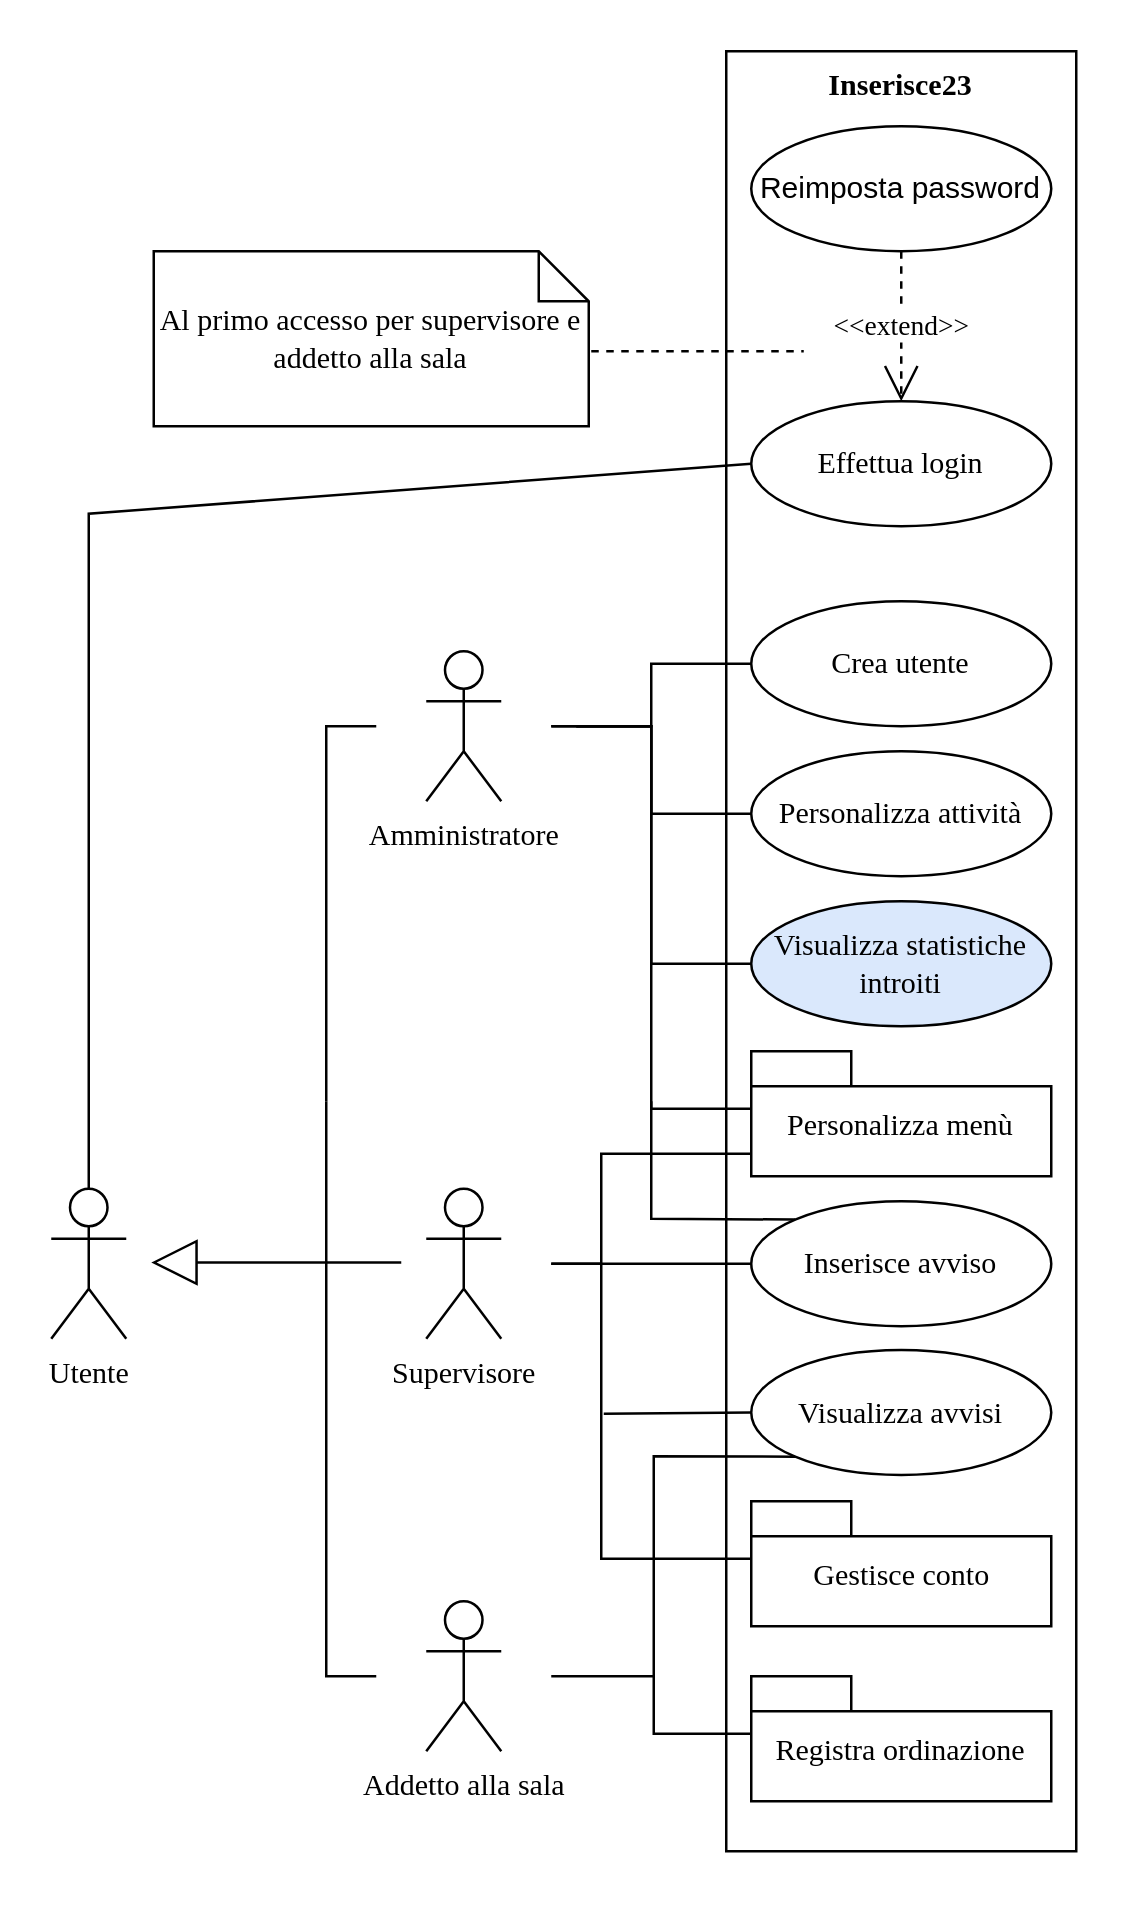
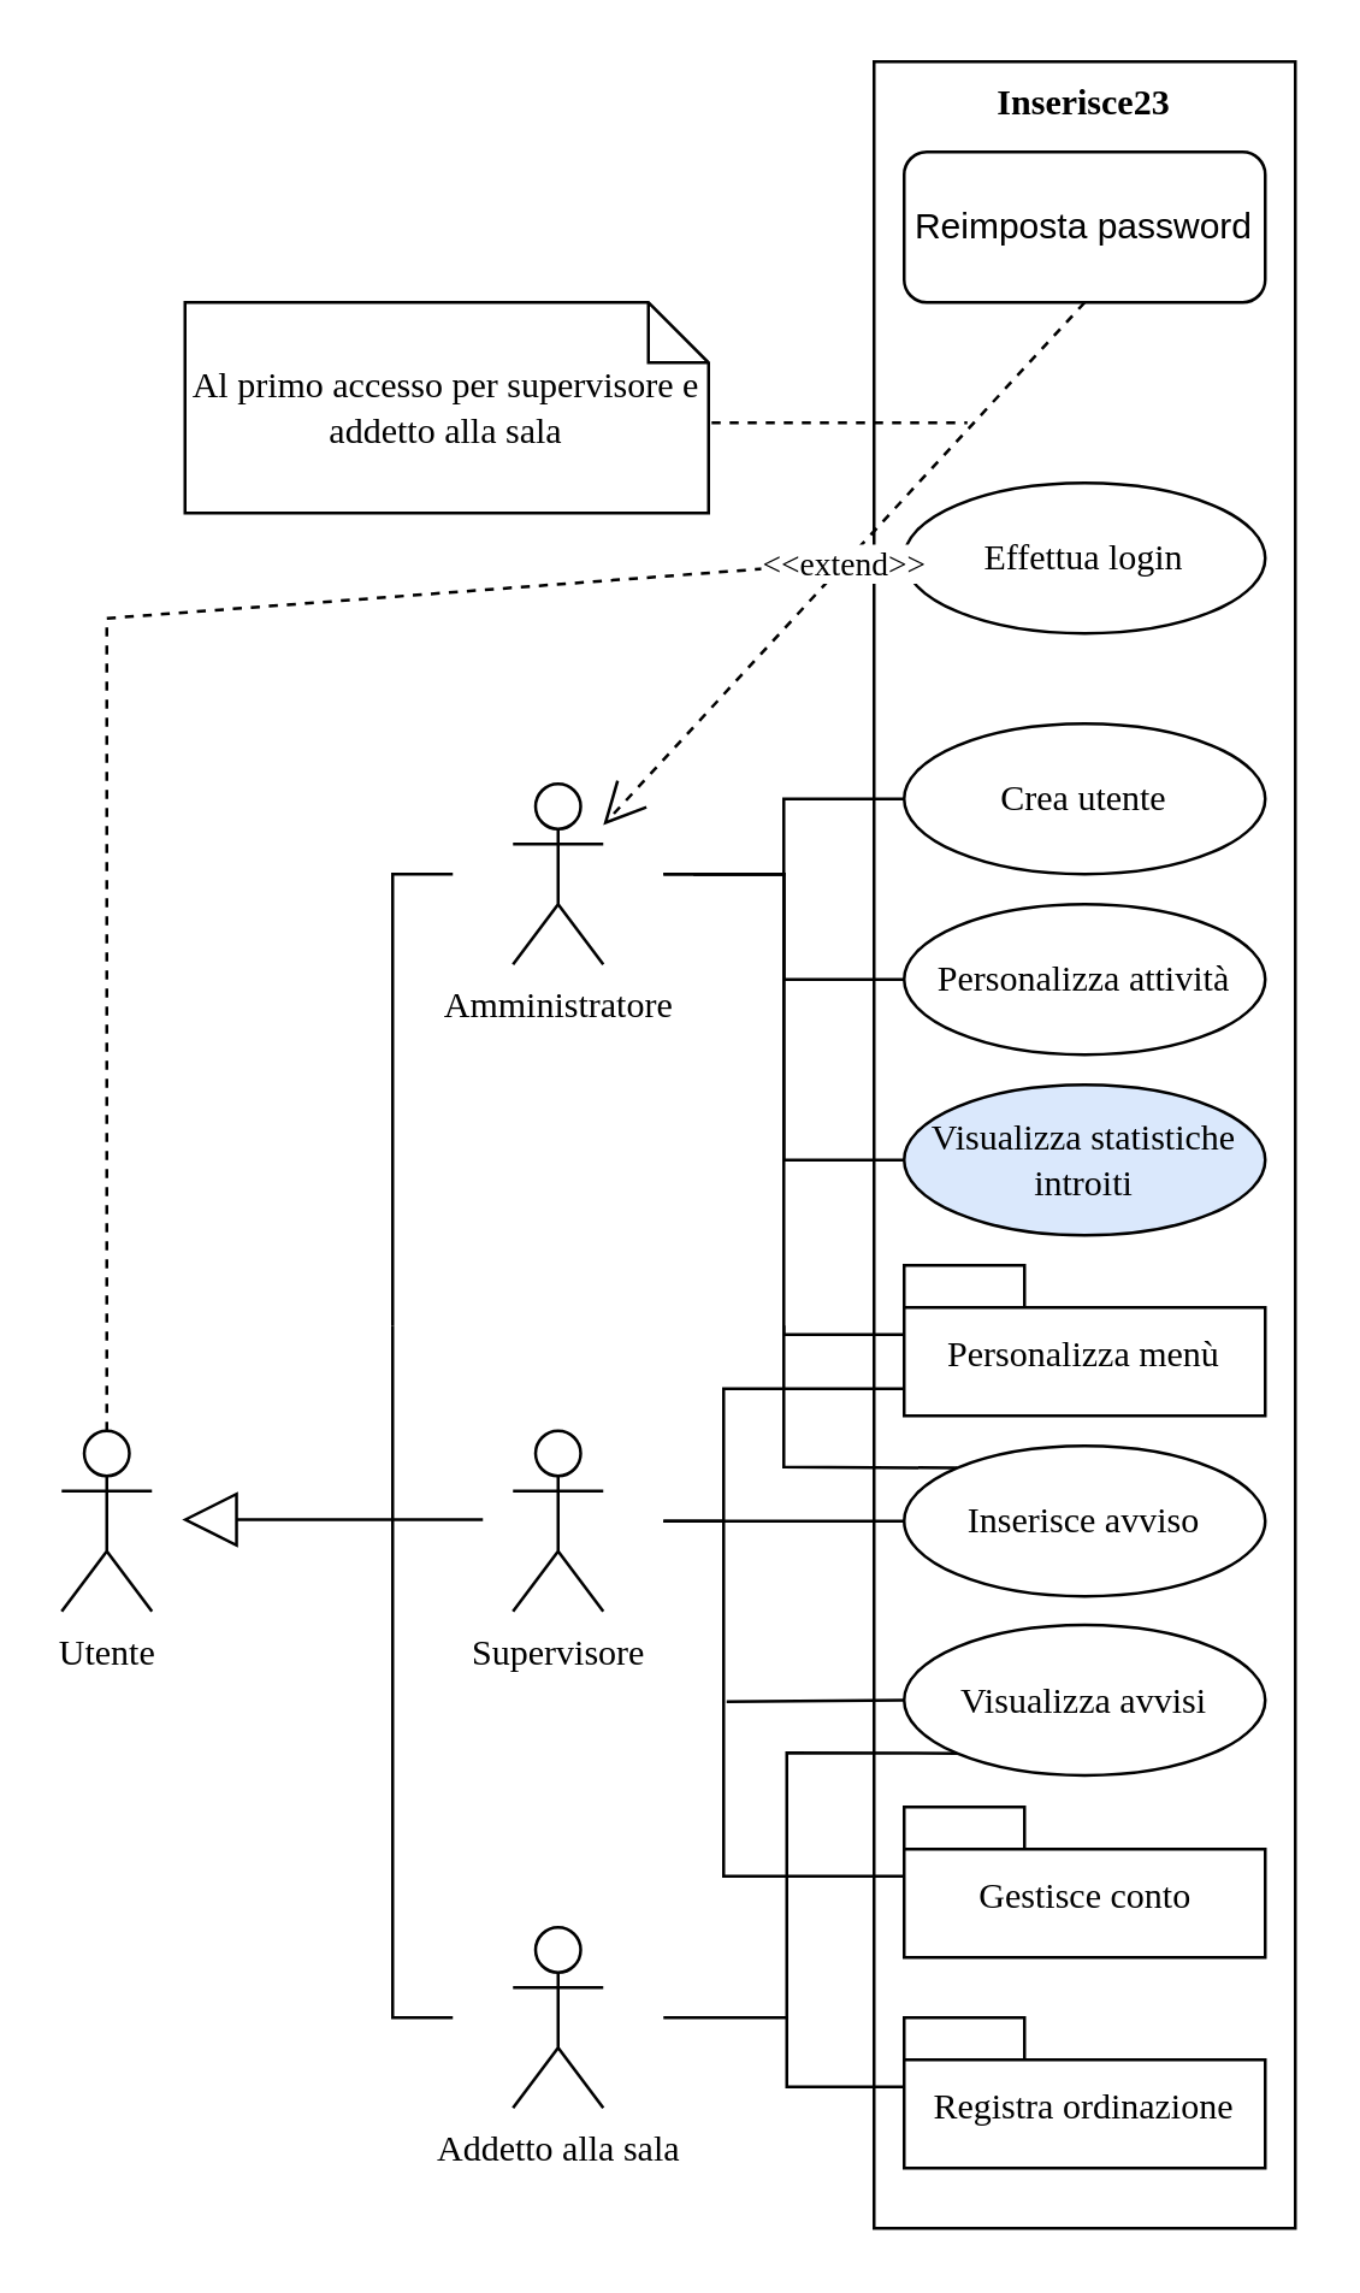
  <mxCell id="0" />
  <mxCell id="1" parent="0" />
  <mxCell id="2" value="Utente" style="shape=umlActor;verticalLabelPosition=bottom;verticalAlign=top;html=1;fontFamily=Verdana;" parent="1" vertex="1"><mxGeometry x="20" y="475" width="30" height="60" as="geometry" /></mxCell>
  <mxCell id="3" value="Supervisore" style="shape=umlActor;verticalLabelPosition=bottom;verticalAlign=top;html=1;fontFamily=Verdana;" parent="1" vertex="1"><mxGeometry x="170" y="475" width="30" height="60" as="geometry" /></mxCell>
  <mxCell id="4" value="" style="endArrow=block;endSize=16;endFill=0;html=1;rounded=0;fontFamily=Verdana;" parent="1" edge="1"><mxGeometry width="160" relative="1" as="geometry"><mxPoint x="160" y="504.5" as="sourcePoint" /><mxPoint x="60" y="504.5" as="targetPoint" /><Array as="points" /></mxGeometry></mxCell>
  <mxCell id="5" value="Amministratore" style="shape=umlActor;verticalLabelPosition=bottom;verticalAlign=top;html=1;fontFamily=Verdana;" parent="1" vertex="1"><mxGeometry x="170" y="260" width="30" height="60" as="geometry" /></mxCell>
  <mxCell id="6" value="" style="endArrow=none;html=1;rounded=0;fontFamily=Verdana;" parent="1" edge="1"><mxGeometry width="50" height="50" relative="1" as="geometry"><mxPoint x="130" y="440" as="sourcePoint" /><mxPoint x="150" y="290" as="targetPoint" /><Array as="points"><mxPoint x="130" y="290" /></Array></mxGeometry></mxCell>
  <mxCell id="7" value="Addetto alla sala" style="shape=umlActor;verticalLabelPosition=bottom;verticalAlign=top;html=1;outlineConnect=0;fontFamily=Verdana;" parent="1" vertex="1"><mxGeometry x="170" y="640" width="30" height="60" as="geometry" /></mxCell>
  <mxCell id="8" value="" style="endArrow=none;html=1;rounded=0;fontFamily=Verdana;" parent="1" edge="1"><mxGeometry width="50" height="50" relative="1" as="geometry"><mxPoint x="130" y="440" as="sourcePoint" /><mxPoint x="150" y="670" as="targetPoint" /><Array as="points"><mxPoint x="130" y="670" /></Array></mxGeometry></mxCell>
  <mxCell id="9" value="" style="rounded=0;whiteSpace=wrap;html=1;fontFamily=Verdana;" parent="1" vertex="1"><mxGeometry x="290" y="20" width="140" height="720" as="geometry" /></mxCell>
  <mxCell id="10" value="Effettua login" style="ellipse;whiteSpace=wrap;html=1;fontFamily=Verdana;" parent="1" vertex="1"><mxGeometry x="300" y="160" width="120" height="50" as="geometry" /></mxCell>
  <mxCell id="11" value="Inserisce23" style="text;align=center;fontStyle=1;verticalAlign=middle;spacingLeft=3;spacingRight=3;strokeColor=none;rotatable=0;points=[[0,0.5],[1,0.5]];portConstraint=eastwest;fontFamily=Verdana;" parent="1" vertex="1"><mxGeometry x="320" y="20" width="80" height="26" as="geometry" /></mxCell>
  <mxCell id="12" value="Crea utente" style="ellipse;whiteSpace=wrap;html=1;fontFamily=Verdana;" parent="1" vertex="1"><mxGeometry x="300" y="240" width="120" height="50" as="geometry" /></mxCell>
  <mxCell id="13" value="Personalizza attività" style="ellipse;whiteSpace=wrap;html=1;fontFamily=Verdana;" parent="1" vertex="1"><mxGeometry x="300" y="300" width="120" height="50" as="geometry" /></mxCell>
  <mxCell id="14" value="Visualizza statistiche introiti" style="ellipse;whiteSpace=wrap;html=1;fontFamily=Verdana;fontStyle=0;fillColor=#dae8fc;" parent="1" vertex="1"><mxGeometry x="300" y="360" width="120" height="50" as="geometry" /></mxCell>
  <mxCell id="15" value="Inserisce avviso" style="ellipse;whiteSpace=wrap;html=1;fontFamily=Verdana;" parent="1" vertex="1"><mxGeometry x="300" y="480" width="120" height="50" as="geometry" /></mxCell>
- <mxCell id="16" value="" style="endArrow=none;html=1;rounded=0;fontFamily=Verdana;exitX=0.5;exitY=0;exitDx=0;exitDy=0;exitPerimeter=0;entryX=0;entryY=0.5;entryDx=0;entryDy=0;" parent="1" source="2" target="10" edge="1"><mxGeometry width="50" height="50" relative="1" as="geometry"><mxPoint x="30" y="380" as="sourcePoint" /><mxPoint x="70" y="210" as="targetPoint" /><Array as="points"><mxPoint x="35" y="205" /></Array></mxGeometry></mxCell>
+ <mxCell id="16" value="" style="endArrow=none;html=1;rounded=0;fontFamily=Verdana;exitX=0.5;exitY=0;exitDx=0;exitDy=0;exitPerimeter=0;entryX=0;entryY=0.5;entryDx=0;entryDy=0;dashed=1;" parent="1" source="2" target="10" edge="1"><mxGeometry width="50" height="50" relative="1" as="geometry"><mxPoint x="30" y="380" as="sourcePoint" /><mxPoint x="70" y="210" as="targetPoint" /><Array as="points"><mxPoint x="35" y="205" /></Array></mxGeometry></mxCell>
  <mxCell id="17" value="Personalizza menù" style="shape=folder;fontStyle=0;spacingTop=10;tabWidth=40;tabHeight=14;tabPosition=left;html=1;fontFamily=Verdana;verticalAlign=middle;align=center;fillColor=default;gradientColor=none;whiteSpace=wrap;" parent="1" vertex="1"><mxGeometry x="300" y="420" width="120" height="50" as="geometry" /></mxCell>
  <mxCell id="18" value="Gestisce conto" style="shape=folder;fontStyle=0;spacingTop=10;tabWidth=40;tabHeight=14;tabPosition=left;html=1;fontFamily=Verdana;fillColor=default;gradientColor=none;" parent="1" vertex="1"><mxGeometry x="300" y="600" width="120" height="50" as="geometry" /></mxCell>
  <mxCell id="19" value="Registra ordinazione" style="shape=folder;fontStyle=0;spacingTop=10;tabWidth=40;tabHeight=14;tabPosition=left;html=1;fontFamily=Verdana;fillColor=default;gradientColor=none;whiteSpace=wrap;" parent="1" vertex="1"><mxGeometry x="300" y="670" width="120" height="50" as="geometry" /></mxCell>
  <mxCell id="20" value="" style="endArrow=none;html=1;rounded=0;fontFamily=Verdana;entryX=0;entryY=0.5;entryDx=0;entryDy=0;" parent="1" target="12" edge="1"><mxGeometry width="50" height="50" relative="1" as="geometry"><mxPoint x="220" y="290" as="sourcePoint" /><mxPoint x="280" y="240" as="targetPoint" /><Array as="points"><mxPoint x="260" y="290" /><mxPoint x="260" y="265" /></Array></mxGeometry></mxCell>
  <mxCell id="21" value="" style="endArrow=none;html=1;rounded=0;fontFamily=Verdana;entryX=0;entryY=0.5;entryDx=0;entryDy=0;" parent="1" target="13" edge="1"><mxGeometry width="50" height="50" relative="1" as="geometry"><mxPoint x="230" y="290" as="sourcePoint" /><mxPoint x="280" y="350" as="targetPoint" /><Array as="points"><mxPoint x="260" y="290" /><mxPoint x="260" y="325" /></Array></mxGeometry></mxCell>
  <mxCell id="22" value="" style="endArrow=none;html=1;rounded=0;fontFamily=Verdana;entryX=0;entryY=0.5;entryDx=0;entryDy=0;" parent="1" target="14" edge="1"><mxGeometry width="50" height="50" relative="1" as="geometry"><mxPoint x="230" y="290" as="sourcePoint" /><mxPoint x="280" y="350" as="targetPoint" /><Array as="points"><mxPoint x="260" y="290" /><mxPoint x="260" y="385" /></Array></mxGeometry></mxCell>
  <mxCell id="23" value="" style="endArrow=none;html=1;rounded=0;fontFamily=Verdana;entryX=0;entryY=0;entryDx=0;entryDy=23;entryPerimeter=0;" parent="1" target="17" edge="1"><mxGeometry width="50" height="50" relative="1" as="geometry"><mxPoint x="220" y="290" as="sourcePoint" /><mxPoint x="280" y="410" as="targetPoint" /><Array as="points"><mxPoint x="260" y="290" /><mxPoint x="260" y="443" /></Array></mxGeometry></mxCell>
  <mxCell id="24" value="" style="endArrow=none;html=1;rounded=0;fontFamily=Verdana;entryX=0;entryY=0;entryDx=0;entryDy=41;entryPerimeter=0;" parent="1" target="17" edge="1"><mxGeometry width="50" height="50" relative="1" as="geometry"><mxPoint x="220" y="505" as="sourcePoint" /><mxPoint x="290" y="480" as="targetPoint" /><Array as="points"><mxPoint x="240" y="505" /><mxPoint x="240" y="461" /></Array></mxGeometry></mxCell>
  <mxCell id="25" value="" style="endArrow=none;html=1;rounded=0;fontFamily=Verdana;entryX=0;entryY=0.5;entryDx=0;entryDy=0;" parent="1" target="15" edge="1"><mxGeometry width="50" height="50" relative="1" as="geometry"><mxPoint x="220" y="505" as="sourcePoint" /><mxPoint x="410" y="500" as="targetPoint" /><Array as="points"><mxPoint x="260" y="505" /></Array></mxGeometry></mxCell>
  <mxCell id="26" value="" style="endArrow=none;html=1;rounded=0;fontFamily=Verdana;exitX=0;exitY=0;exitDx=0;exitDy=23;exitPerimeter=0;" parent="1" source="18" edge="1"><mxGeometry width="50" height="50" relative="1" as="geometry"><mxPoint x="360" y="630" as="sourcePoint" /><mxPoint x="240" y="505" as="targetPoint" /><Array as="points"><mxPoint x="240" y="623" /></Array></mxGeometry></mxCell>
  <mxCell id="27" value="" style="endArrow=none;html=1;rounded=0;fontFamily=Verdana;entryX=0;entryY=0;entryDx=0;entryDy=23;entryPerimeter=0;" parent="1" target="19" edge="1"><mxGeometry width="50" height="50" relative="1" as="geometry"><mxPoint x="220" y="670" as="sourcePoint" /><mxPoint x="270" y="580" as="targetPoint" /><Array as="points"><mxPoint x="261" y="670" /><mxPoint x="261" y="693" /></Array></mxGeometry></mxCell>
  <mxCell id="28" value="" style="endArrow=none;html=1;rounded=0;exitX=0;exitY=0;exitDx=0;exitDy=0;fontFamily=Verdana;" parent="1" source="15" edge="1"><mxGeometry width="50" height="50" relative="1" as="geometry"><mxPoint x="260" y="510" as="sourcePoint" /><mxPoint x="260" y="440" as="targetPoint" /><Array as="points"><mxPoint x="260" y="487" /></Array></mxGeometry></mxCell>
  <mxCell id="29" value="Visualizza avvisi" style="ellipse;whiteSpace=wrap;html=1;fontFamily=Verdana;" parent="1" vertex="1"><mxGeometry x="300" y="539.5" width="120" height="50" as="geometry" /></mxCell>
  <mxCell id="30" value="" style="endArrow=none;html=1;rounded=0;entryX=0;entryY=0.5;entryDx=0;entryDy=0;fontFamily=Verdana;" parent="1" target="29" edge="1"><mxGeometry width="50" height="50" relative="1" as="geometry"><mxPoint x="241" y="565" as="sourcePoint" /><mxPoint x="250" y="580" as="targetPoint" /></mxGeometry></mxCell>
  <mxCell id="31" value="" style="endArrow=none;html=1;rounded=0;entryX=0;entryY=1;entryDx=0;entryDy=0;fontFamily=Verdana;" parent="1" target="29" edge="1"><mxGeometry width="50" height="50" relative="1" as="geometry"><mxPoint x="261" y="670" as="sourcePoint" /><mxPoint x="301" y="580" as="targetPoint" /><Array as="points"><mxPoint x="261" y="582" /></Array></mxGeometry></mxCell>
- <mxCell id="32" value="Reimposta password" style="ellipse;whiteSpace=wrap;html=1;" vertex="1" parent="1"><mxGeometry x="300" y="50" width="120" height="50" as="geometry" /></mxCell>
- <mxCell id="33" value="&amp;lt;&amp;lt;extend&amp;gt;&amp;gt;" style="endArrow=open;endSize=12;dashed=1;html=1;rounded=0;exitX=0.5;exitY=1;exitDx=0;exitDy=0;entryX=0.5;entryY=0;entryDx=0;entryDy=0;fontFamily=Verdana;" edge="1" parent="1" source="32" target="10"><mxGeometry width="160" relative="1" as="geometry"><mxPoint x="141" y="260" as="sourcePoint" /><mxPoint x="301" y="260" as="targetPoint" /></mxGeometry></mxCell>
+ <mxCell id="32" value="Reimposta password" style="whiteSpace=wrap;html=1;rounded=1;" vertex="1" parent="1"><mxGeometry x="300" y="50" width="120" height="50" as="geometry" /></mxCell>
+ <mxCell id="33" value="&amp;lt;&amp;lt;extend&amp;gt;&amp;gt;" style="endArrow=open;endSize=12;dashed=1;html=1;rounded=0;exitX=0.5;exitY=1;exitDx=0;exitDy=0;fontFamily=Verdana;" edge="1" parent="1" source="32" target="5"><mxGeometry width="160" relative="1" as="geometry"><mxPoint x="141" y="260" as="sourcePoint" /><mxPoint x="301" y="260" as="targetPoint" /></mxGeometry></mxCell>
  <mxCell id="34" value="Al primo accesso per supervisore e addetto alla sala" style="shape=note;size=20;whiteSpace=wrap;html=1;fontFamily=Verdana;" vertex="1" parent="1"><mxGeometry x="61" y="100" width="174" height="70" as="geometry" /></mxCell>
  <mxCell id="35" value="" style="endArrow=none;dashed=1;html=1;rounded=0;fontFamily=Verdana;" edge="1" parent="1"><mxGeometry width="50" height="50" relative="1" as="geometry"><mxPoint x="236" y="140" as="sourcePoint" /><mxPoint x="321" y="140" as="targetPoint" /></mxGeometry></mxCell>
